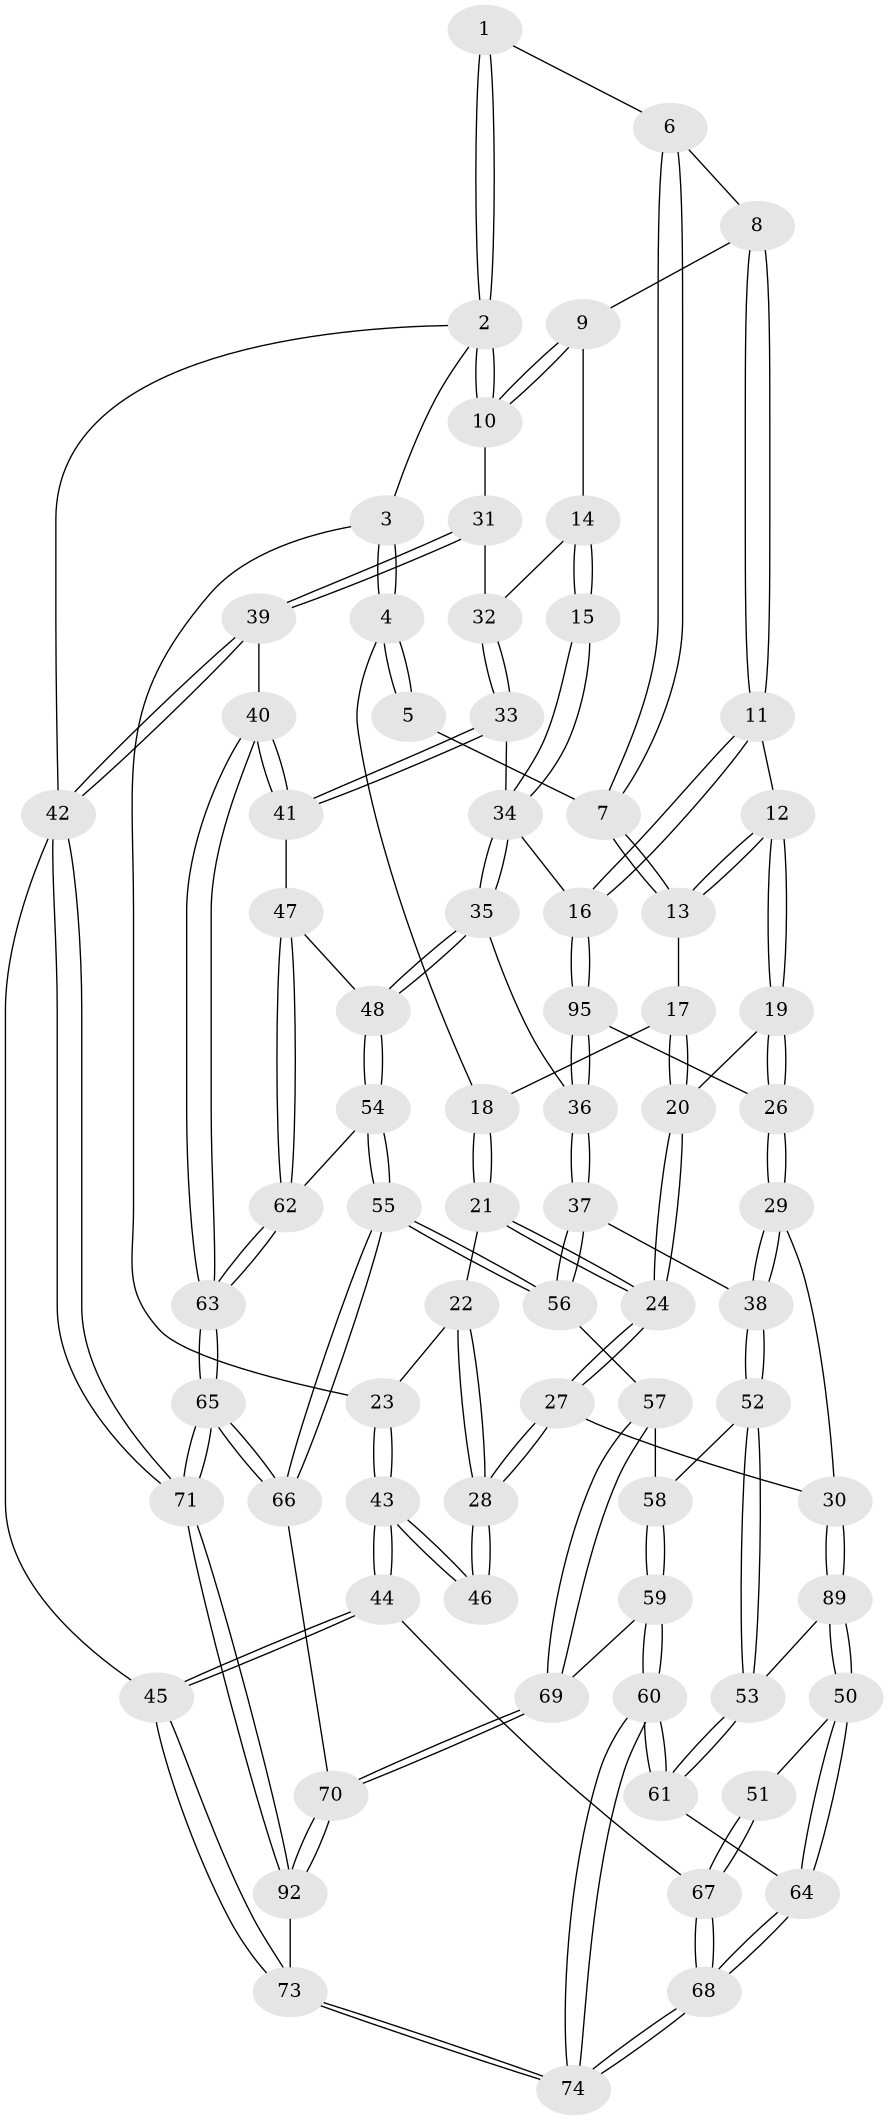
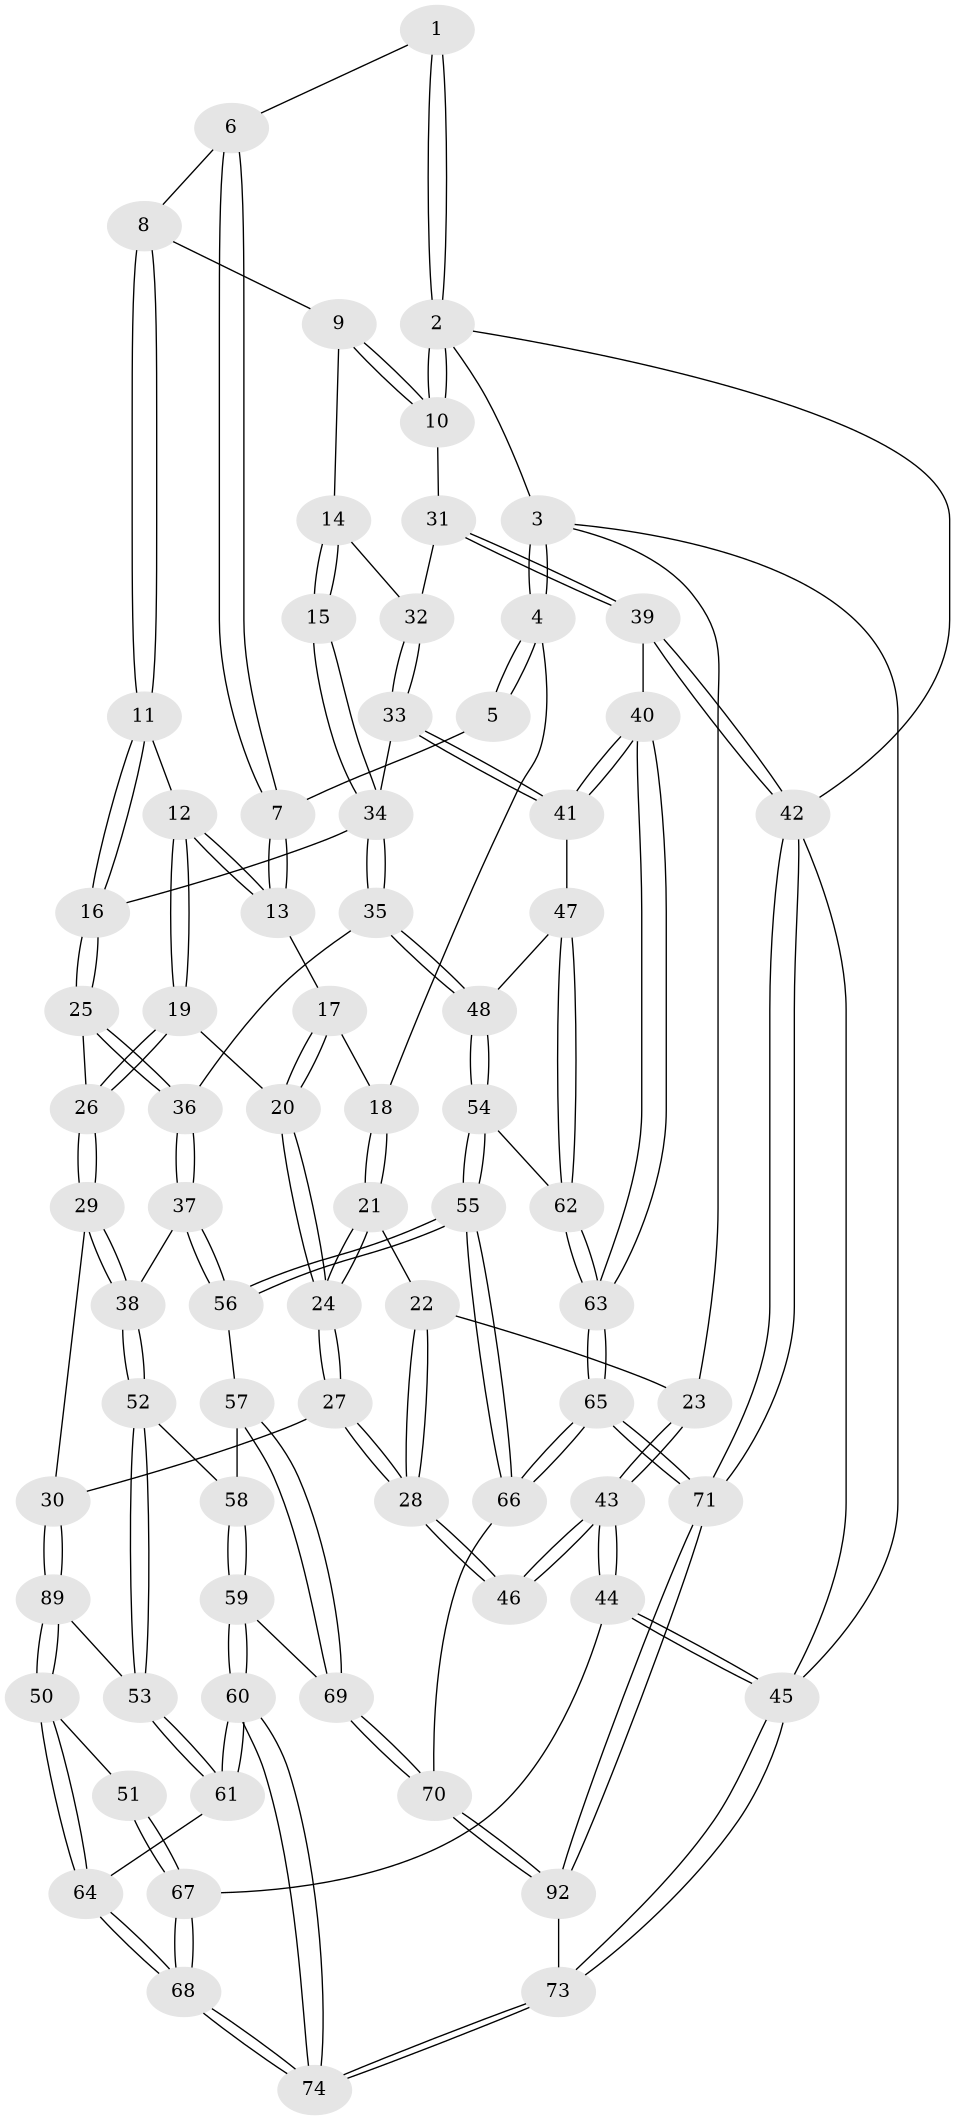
  graph {
    node [color=gray90 style=filled]
    1
    2
    6
    3
    10
    42
    7
    8
    4
    23
    45
    31
    71
    5
    18
    43
    73
    21
    13
    9
    11
    17
    14
    12
    16
    15
    32
    39
    19
-   25 [label=95]
+   25
    20
    26
    34
    33
    35
    36
    24
    22
    29
    27
    28
    46
    44
    30
    37
    38
    n47 [label=89]
    52
    50
    53
    40
    41
    47
    48
    54
    56
    57
    58
    63
    65
    62
    n62 [label=92]
    67
    68
    74
    51
    55
    64
    61
    59
    66
    70
    69
    60
    1 -- 2
    1 -- 2
    1 -- 6
    2 -- 3
    2 -- 10
    2 -- 10
    2 -- 42
    6 -- 7
    6 -- 7
    6 -- 8
    3 -- 4
    3 -- 4
    3 -- 23
+   3 -- 45
    10 -- 31
    42 -- 45
    42 -- 71
    42 -- 71
    7 -- 13
    7 -- 13
    8 -- 9
    8 -- 11
    8 -- 11
    4 -- 5
    4 -- 5
    4 -- 18
    23 -- 43
    23 -- 43
    45 -- 73
    45 -- 73
    31 -- 32
    31 -- 39
    31 -- 39
    71 -- n62
    71 -- n62
    5 -- 7
    18 -- 21
    18 -- 21
    43 -- 46
    43 -- 46
    43 -- 44
    43 -- 44
    73 -- 74
    73 -- 74
    21 -- 24
    21 -- 24
    21 -- 22
    13 -- 17
    9 -- 10
    9 -- 10
    9 -- 14
    11 -- 12
    11 -- 16
    11 -- 16
    17 -- 18
    17 -- 20
    17 -- 20
    14 -- 15
    14 -- 15
    14 -- 32
    12 -- 13
    12 -- 13
    12 -- 19
    12 -- 19
    16 -- 25
    16 -- 25
    15 -- 34
    15 -- 34
    32 -- 33
    32 -- 33
    39 -- 42
    39 -- 42
    39 -- 40
    19 -- 20
    19 -- 26
    19 -- 26
    25 -- 26
    25 -- 36
    25 -- 36
    20 -- 24
    20 -- 24
    26 -- 29
    26 -- 29
    34 -- 16
    34 -- 35
    34 -- 35
    33 -- 34
    33 -- 41
    33 -- 41
    35 -- 36
    35 -- 48
    35 -- 48
    36 -- 37
    36 -- 37
    24 -- 27
    24 -- 27
    22 -- 23
    22 -- 28
    22 -- 28
    29 -- 30
    29 -- 38
    29 -- 38
    27 -- 28
    27 -- 28
    27 -- 30
    28 -- 46
    28 -- 46
    44 -- 45
    44 -- 45
    44 -- 67
    30 -- n47
    30 -- n47
    37 -- 38
    37 -- 56
    37 -- 56
    38 -- 52
    38 -- 52
    n47 -- 50
    n47 -- 50
    n47 -- 53
    52 -- 53
    52 -- 53
    52 -- 58
    50 -- 51
    50 -- 64
    50 -- 64
    53 -- 61
    53 -- 61
    40 -- 41
    40 -- 41
    40 -- 63
    40 -- 63
    41 -- 47
    47 -- 48
    47 -- 62
    47 -- 62
    48 -- 54
    48 -- 54
    54 -- 62
    54 -- 55
    54 -- 55
    56 -- 57
    57 -- 58
    57 -- 69
    57 -- 69
    58 -- 59
    58 -- 59
    63 -- 65
    63 -- 65
    65 -- 71
    65 -- 71
    65 -- 66
    65 -- 66
    62 -- 63
    62 -- 63
    n62 -- 73
    67 -- 68
    67 -- 68
    68 -- 74
    68 -- 74
    51 -- 67
    51 -- 67
    55 -- 56
    55 -- 56
    55 -- 66
    55 -- 66
    64 -- 68
    64 -- 68
    61 -- 64
    59 -- 69
    59 -- 60
    59 -- 60
    66 -- 70
    70 -- n62
    70 -- n62
    69 -- 70
    69 -- 70
    60 -- 74
    60 -- 74
    60 -- 61
    60 -- 61
  }
